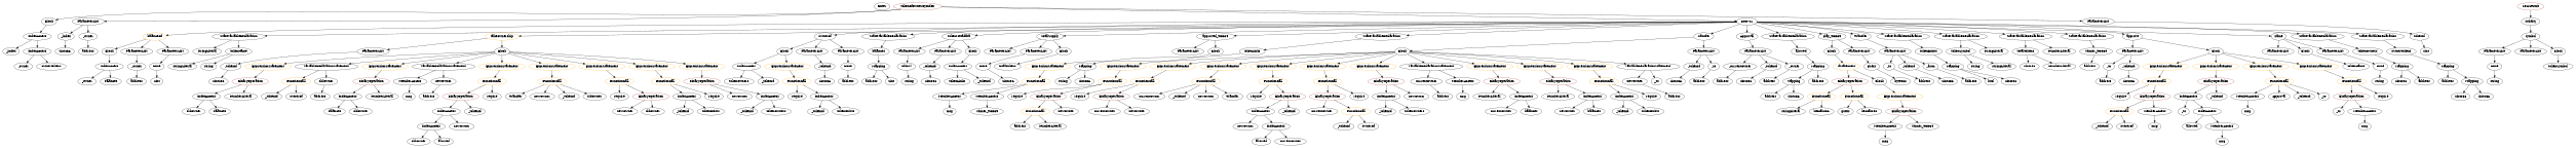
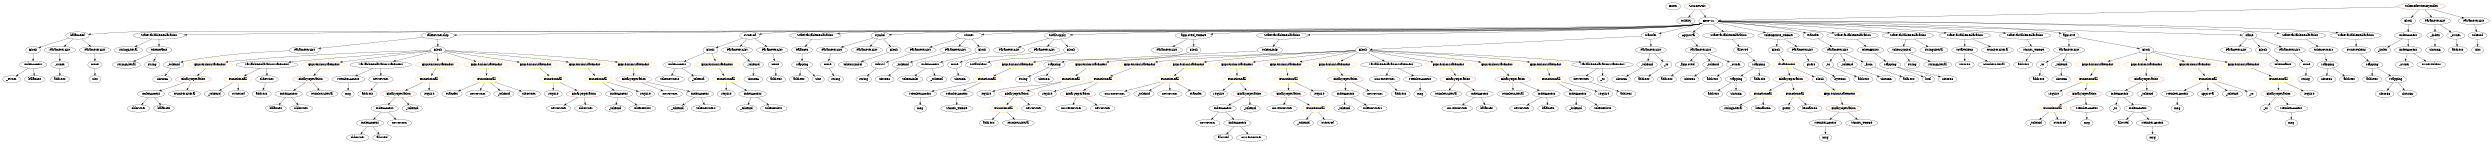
  strict digraph {
    node [color=black]
    Enter [height=0.5 width=0.83628 color=""]
    n2 [height=0.5 label=_to width=0.75]
    n3 [height=0.5 label=address width=1.0996]
    n4 [height=0.5 label=uint256 width=1.0442]
    n5 [height=0.5 label=IndexAccess width=1.6402]
    n6 [height=0.5 label=_index width=0.98875]
    n7 [height=0.5 label=IndexAccess width=1.6402]
    n8 [height=0.5 label=_owner width=1.0719]
    n9 [height=0.5 label=ownerTokens width=1.7095]
    n10 [height=0.5 label=ParameterList width=1.7095]
    n11 [height=0.5 label=ParameterList width=1.7095]
    n12 [height=0.5 label=_tokenId width=1.2244]
    n13 [height=0.5 label=None width=0.85014]
    n14 [height=0.5 label=uint width=0.75]
    n15 [height=0.5 label=tokenSymbol width=1.6679]
    n16 [height=0.5 label=IndexAccess width=1.6402]
    n17 [height=0.5 label=tokenLinks width=1.4323]
    n18 [height=0.5 label=_tokenId width=1.2244]
    n19 [height=0.5 label=_tokenId width=1.2244]
    n20 [height=0.5 label=uint256 width=1.0442]
    n21 [height=0.5 label=ParameterList width=1.7095]
-   n22 [height=0.5 label=_currentOwner width=1.4184]
+   n22 [height=0.5 label=_approved width=1.4184]
    n23 [height=0.5 label=_tokenId width=1.2244]
    n24 [height=0.5 label=_owner width=1.0719]
    n25 [height=0.5 label=address width=1.0996]
    n26 [height=0.5 label=uint256 width=1.0442]
    n27 [height=0.5 label=address width=1.0996]
    n28 [height=0.5 label=currentOwner width=1.7095]
    n29 [color=brown height=0.5 label=BinaryOperation width=1.9867]
    n30 [height=0.5 label=NumberLiteral width=1.765]
    n31 [height=0.5 label=IndexAccess width=1.6402]
    n32 [height=0.5 label=newOwner width=1.4046]
    n33 [height=0.5 label=balances width=1.1828]
-   n34 [color=orange height=0.5 label=balanceOf width=1.3491]
+   n34 [height=0.5 label=balanceOf width=1.3491]
    n35 [height=0.5 label=Block width=0.90558]
    n36 [height=0.5 label=ParameterList width=1.7095]
    n37 [height=0.5 label=ParameterList width=1.7095]
    n38 [height=0.5 label=IndexAccess width=1.6402]
    n39 [height=0.5 label=_owner width=1.0719]
    n40 [height=0.5 label=_owner width=1.0719]
    n41 [height=0.5 label=balances width=1.1828]
    n42 [height=0.5 label=address width=1.0996]
    n43 [color=orange height=0.5 label=ExpressionStatement width=2.458]
    n44 [color=orange height=0.5 label=FunctionCall width=1.6125]
    n45 [height=0.5 label=require width=1.0026]
    n46 [color=brown height=0.5 label=BinaryOperation width=1.9867]
    n47 [color=orange height=0.5 label=FunctionCall width=1.6125]
    n48 [height=0.5 label=newOwner width=1.4046]
    n49 [height=0.5 label=IndexAccess width=1.6402]
    n50 [height=0.5 label=balances width=1.1828]
    n51 [height=0.5 label=oldOwner width=1.3214]
    n52 [height=0.5 label=newOwner width=1.4046]
    n53 [height=0.5 label=address width=1.0996]
    n54 [height=0.5 label=require width=1.0026]
    n55 [height=0.5 label=string width=0.864]
    n56 [height=0.5 label=StateVariableDeclaration width=2.8184]
    n57 [height=0.5 label=stringLiteral width=1.5016]
    n58 [height=0.5 label=tokenName width=1.46]
    n59 [height=0.5 label=stringLiteral width=1.5016]
    n60 [height=0.5 label=string width=0.864]
    n61 [height=0.5 label=address width=1.0996]
    n62 [height=0.5 label=uint256 width=1.0442]
    n63 [color=orange height=0.5 label=ExpressionStatement width=2.458]
    n64 [color=orange height=0.5 label=FunctionCall width=1.6125]
    n65 [height=0.5 label=require width=1.0026]
    n66 [color=brown height=0.5 label=BinaryOperation width=1.9867]
    n67 [height=0.5 label=currentOwner width=1.7095]
    n68 [height=0.5 label=newOwner width=1.4046]
    n69 [height=0.5 label=currentOwner width=1.7095]
    n70 [height=0.5 label=msg width=0.75]
-   n71 [color=orange height=0.5 label=takeOwnership width=1.8343]
+   n71 [height=0.5 label=takeOwnership width=1.8343]
    n72 [height=0.5 label=ParameterList width=1.7095]
    n73 [height=0.5 label=Block width=0.90558]
    n74 [height=0.5 label=_tokenId width=1.2244]
    n75 [color=orange height=0.5 label=ExpressionStatement width=2.458]
    n76 [height=0.5 label=VariableDeclarationStatement width=3.3174]
    n77 [color=orange height=0.5 label=ExpressionStatement width=2.458]
    n78 [height=0.5 label=VariableDeclarationStatement width=3.3174]
    n79 [color=orange height=0.5 label=ExpressionStatement width=2.458]
    n80 [color=orange height=0.5 label=ExpressionStatement width=2.458]
    n81 [color=orange height=0.5 label=ExpressionStatement width=2.458]
    n82 [color=orange height=0.5 label=ExpressionStatement width=2.458]
    n83 [color=orange height=0.5 label=ExpressionStatement width=2.458]
    n84 [height=0.5 label=uint256 width=1.0442]
    n85 [color=brown height=0.5 label=BinaryOperation width=1.9867]
    n86 [color=orange height=0.5 label=FunctionCall width=1.6125]
    n87 [height=0.5 label=oldOwner width=1.3214]
    n88 [color=brown height=0.5 label=BinaryOperation width=1.9867]
    n89 [height=0.5 label=MemberAccess width=1.9174]
    n90 [height=0.5 label=newOwner width=1.4046]
    n91 [color=orange height=0.5 label=FunctionCall width=1.6125]
    n92 [color=orange height=0.5 label=FunctionCall width=1.6125]
    n93 [color=orange height=0.5 label=FunctionCall width=1.6125]
    n94 [color=orange height=0.5 label=FunctionCall width=1.6125]
    n95 [color=brown height=0.5 label=BinaryOperation width=1.9867]
    n96 [height=0.5 label=ownerOf width=1.2105]
    n97 [height=0.5 label=Block width=0.90558]
    n98 [height=0.5 label=ParameterList width=1.7095]
    n99 [height=0.5 label=ParameterList width=1.7095]
    n100 [height=0.5 label=IndexAccess width=1.6402]
    n101 [color=orange height=0.5 label=ExpressionStatement width=2.458]
    n102 [height=0.5 label=_tokenId width=1.2244]
    n103 [height=0.5 label=None width=0.85014]
    n104 [height=0.5 label=tokenOwners width=1.6679]
    n105 [height=0.5 label=_tokenId width=1.2244]
    n106 [color=orange height=0.5 label=FunctionCall width=1.6125]
    n107 [height=0.5 label=uint256 width=1.0442]
    n108 [height=0.5 label=address width=1.0996]
    n109 [color=brown height=0.5 label=BinaryOperation width=1.9867]
    n110 [height=0.5 label=IndexAccess width=1.6402]
    n111 [height=0.5 label=newOwner width=1.4046]
    n112 [height=0.5 label=_tokenId width=1.2244]
    n113 [height=0.5 label=tokenOwners width=1.6679]
    n114 [height=0.5 label=address width=1.0996]
    n115 [height=0.5 label=address width=1.0996]
    n116 [height=0.5 label=MemberAccess width=1.9174]
    n117 [height=0.5 label=msg width=0.75]
    n118 [height=0.5 label=IndexAccess width=1.6402]
    n119 [height=0.5 label=oldOwner width=1.3214]
    n120 [height=0.5 label=allowed width=1.0858]
    n121 [height=0.5 label=_to width=0.75]
    n122 [color=brown height=0.5 label=BinaryOperation width=1.9867]
    n123 [height=0.5 label=IndexAccess width=1.6402]
    n124 [height=0.5 label=_tokenId width=1.2244]
    n125 [height=0.5 label=newOwner width=1.4046]
    n126 [height=0.5 label=_tokenId width=1.2244]
    n127 [height=0.5 label=currentOwner width=1.7095]
    n128 [height=0.5 label=StateVariableDeclaration width=2.8184]
    n129 [height=0.5 label=balances width=1.1828]
    n130 [height=0.5 label=Mapping width=1.2105]
    n131 [height=0.5 label=uint width=0.75]
    n132 [height=0.5 label=guess width=0.87786]
    n133 [height=0.5 label=stringLiteral width=1.5016]
    n134 [height=0.5 label=newOwner width=1.4046]
    n135 [height=0.5 label=bytes32 width=1.0996]
    n136 [color=orange height=0.5 label=ExpressionStatement width=2.458]
    n137 [color=orange height=0.5 label=FunctionCall width=1.6125]
    n138 [height=0.5 label=_tokenId width=1.2244]
    n139 [height=0.5 label=newOwner width=1.4046]
    n140 [height=0.5 label=Transfer width=1.1689]
    n141 [height=0.5 label=Approval width=1.266]
    n142 [height=0.5 label=address width=1.0996]
    n143 [height=0.5 label=require width=1.0026]
    n144 [height=0.5 label=IndexAccess width=1.6402]
    n145 [height=0.5 label=string width=0.864]
    n146 [height=0.5 label=ownerOf width=1.2105]
    n147 [height=0.5 label=address width=1.0996]
    n148 [height=0.5 label=symbol width=1.0581]
    n149 [height=0.5 label=ParameterList width=1.7095]
    n150 [height=0.5 label=ParameterList width=1.7095]
    n151 [height=0.5 label=Block width=0.90558]
    n152 [height=0.5 label=None width=0.85014]
    n153 [height=0.5 label=string width=0.864]
    n154 [height=0.5 label=Mapping width=1.2105]
    n155 [height=0.5 label=Mapping width=1.2105]
    n156 [height=0.5 label=uint256 width=1.0442]
    n157 [height=0.5 label=tokenExists width=1.4877]
    n158 [height=0.5 label=Mapping width=1.2105]
    n159 [height=0.5 label=bool width=0.76697]
    n160 [height=0.5 label=uint256 width=1.0442]
    n161 [height=0.5 label=IndexAccess width=1.6402]
    n162 [height=0.5 label=require width=1.0026]
    n163 [height=0.5 label=_tokenId width=1.2244]
    n164 [height=0.5 label=tokenExists width=1.4877]
    n165 [height=0.5 label=tokenId width=1.0858]
    n166 [height=0.5 label=uint width=0.75]
-   n167 [height=0.5 label=tokenMetadata width=1.8065]
+   n167 [height=0.5 label=winner width=1.8065]
    n168 [height=0.5 label=ParameterList width=1.7095]
    n169 [height=0.5 label=ParameterList width=1.7095]
    n170 [height=0.5 label=Block width=0.90558]
    n171 [height=0.5 label=infoUrl width=1.0165]
    n172 [height=0.5 label=_tokenId width=1.2244]
    n173 [height=0.5 label=string width=0.864]
    n174 [height=0.5 label=winner_TOD39 width=1.9036]
    n175 [height=0.5 label=address width=1.0996]
    n176 [height=0.5 label=allowed width=1.0858]
    n177 [height=0.5 label=ownerOf width=1.2105]
    n178 [height=0.5 label=_tokenId width=1.2244]
    n179 [height=0.5 label=Transfer width=1.1689]
    n180 [height=0.5 label=newOwner width=1.4046]
    n181 [height=0.5 label=_tokenId width=1.2244]
    n182 [height=0.5 label=oldOwner width=1.3214]
    n183 [height=0.5 label=require width=1.0026]
    n184 [color=brown height=0.5 label=BinaryOperation width=1.9867]
    n185 [height=0.5 label=newOwner width=1.4046]
    n186 [height=0.5 label=oldOwner width=1.3214]
    n187 [color=brown height=0.5 label=BinaryOperation width=1.9867]
    n188 [color=orange height=0.5 label=FunctionCall width=1.6125]
    n189 [color=orange height=0.5 label=FunctionCall width=1.6125]
    n190 [height=0.5 label=stringLiteral width=1.5016]
    n191 [height=0.5 label=keccak256 width=1.3907]
    n192 [height=0.5 label=keccak256 width=1.3907]
    n193 [height=0.5 label=_to width=0.75]
    n194 [height=0.5 label=_tokenId width=1.2244]
    n195 [height=0.5 label=Block width=0.90558]
    n196 [height=0.5 label=_tokenId width=1.2244]
    n197 [color=orange height=0.5 label=ExpressionStatement width=2.458]
    n198 [color=orange height=0.5 label=FunctionCall width=1.6125]
    n199 [color=brown height=0.5 label=BinaryOperation width=1.9867]
    n200 [height=0.5 label=IndexAccess width=1.6402]
    n201 [height=0.5 label=_tokenId width=1.2244]
    n202 [height=0.5 label=MemberAccess width=1.9174]
    n203 [height=0.5 label=msg width=0.75]
    n204 [height=0.5 label=string width=0.864]
    n205 [height=0.5 label=msg width=0.75]
    n206 [height=0.5 label=IndexAccess width=1.6402]
    n207 [height=0.5 label=NumberLiteral width=1.765]
    n208 [height=0.5 label=oldOwner width=1.3214]
    n209 [height=0.5 label=balances width=1.1828]
    n210 [color=orange height=0.5 label=ExpressionStatement width=2.458]
    n211 [color=orange height=0.5 label=FunctionCall width=1.6125]
    n212 [color=brown height=0.5 label=BinaryOperation width=1.9867]
    n213 [height=0.5 label=require width=1.0026]
    n214 [color=orange height=0.5 label=FunctionCall width=1.6125]
    n215 [color=orange height=0.5 label=ExpressionStatement width=2.458]
    n216 [color=orange height=0.5 label=FunctionCall width=1.6125]
    n217 [height=0.5 label=require width=1.0026]
    n218 [color=brown height=0.5 label=BinaryOperation width=1.9867]
    n219 [color=orange height=0.5 label=FunctionCall width=1.6125]
    n220 [height=0.5 label=MemberAccess width=1.9174]
    n221 [color=orange height=0.5 label=ExpressionStatement width=2.458]
    n222 [color=brown height=0.5 label=BinaryOperation width=1.9867]
    n223 [height=0.5 label=IndexAccess width=1.6402]
    n224 [height=0.5 label=_tokenId width=1.2244]
    n225 [height=0.5 label=IndexAccess width=1.6402]
    n226 [color=orange height=0.5 label=ExpressionStatement width=2.458]
    n227 [color=orange height=0.5 label=FunctionCall width=1.6125]
    n228 [height=0.5 label=_tokenId width=1.2244]
    n229 [height=0.5 label=_to width=0.75]
    n230 [height=0.5 label=MemberAccess width=1.9174]
    n231 [height=0.5 label=msg width=0.75]
    n232 [height=0.5 label=uint256 width=1.0442]
    n233 [color=orange height=0.5 label=FunctionCall width=1.6125]
    n234 [color=brown height=0.5 label=BinaryOperation width=1.9867]
    n235 [height=0.5 label=require width=1.0026]
    n236 [height=0.5 label=Block width=0.90558]
    n237 [color=orange height=0.5 label=IfStatement width=1.4739]
    n238 [height=0.5 label=Block width=0.90558]
    n239 [color=orange height=0.5 label=ExpressionStatement width=2.458]
    n240 [height=0.5 label=ownerOf width=1.2105]
    n241 [height=0.5 label=IndexAccess width=1.6402]
    n242 [height=0.5 label=currentOwner width=1.7095]
    n243 [color=orange height=0.5 label=FunctionCall width=1.6125]
    n244 [height=0.5 label=MemberAccess width=1.9174]
    n245 [height=0.5 label=winner_TOD39 width=1.9036]
    n246 [height=0.5 label=Mapping width=1.2105]
    n247 [height=0.5 label=uint256 width=1.0442]
    n248 [height=0.5 label=msg width=0.75]
    n249 [height=0.5 label=totalSupply width=1.4739]
    n250 [height=0.5 label=ParameterList width=1.7095]
    n251 [height=0.5 label=Block width=0.90558]
    n252 [height=0.5 label=None width=0.85014]
    n253 [height=0.5 label=totalTokens width=1.5155]
    n254 [height=0.5 label=uint256 width=1.0442]
    n255 [height=0.5 label=approved_TOD39 width=2.3333]
    n256 [height=0.5 label=Block width=0.90558]
    n257 [color=orange height=0.5 label=ExpressionStatement width=2.458]
    n258 [height=0.5 label=StateVariableDeclaration width=2.8184]
    n259 [height=0.5 label=tokenLinks width=1.4323]
    n260 [height=0.5 label=Mapping width=1.2105]
    n261 [height=0.5 label=uint256 width=1.0442]
    n262 [height=0.5 label=ParameterList width=1.7095]
    n263 [height=0.5 label=address width=1.0996]
    n264 [height=0.5 label=Block width=0.90558]
    n265 [color=orange height=0.5 label=ExpressionStatement width=2.458]
    n266 [height=0.5 label=VariableDeclarationStatement width=3.3174]
    n267 [color=orange height=0.5 label=ExpressionStatement width=2.458]
    n268 [color=orange height=0.5 label=ExpressionStatement width=2.458]
    n269 [color=orange height=0.5 label=ExpressionStatement width=2.458]
    n270 [height=0.5 label=VariableDeclarationStatement width=3.3174]
    n271 [height=0.5 label=currentOwner width=1.7095]
    n272 [height=0.5 label=MemberAccess width=1.9174]
    n273 [color=brown height=0.5 label=BinaryOperation width=1.9867]
    n274 [color=orange height=0.5 label=FunctionCall width=1.6125]
    n275 [height=0.5 label=_to width=0.75]
    n276 [height=0.5 label=address width=1.0996]
    n277 [height=0.5 label=msg width=0.75]
    n278 [height=0.5 label=NumberLiteral width=1.765]
    n279 [height=0.5 label=IndexAccess width=1.6402]
    n280 [height=0.5 label=IndexAccess width=1.6402]
    n281 [height=0.5 label=require width=1.0026]
    n282 [height=0.5 label=Mapping width=1.2105]
    n283 [height=0.5 label=address width=1.0996]
    n284 [height=0.5 label=transfer width=1.0719]
    n285 [height=0.5 label=ParameterList width=1.7095]
    n286 [height=0.5 label=_to width=0.75]
    n287 [height=0.5 label=_to width=0.75]
    n288 [height=0.5 label=address width=1.0996]
    n289 [height=0.5 label=NumberLiteral width=1.765]
    n290 [height=0.5 label=tokenExists width=1.4877]
    n291 [height=0.5 label=Approval width=1.266]
    n292 [height=0.5 label=allowed width=1.0858]
    n293 [height=0.5 label=Block width=0.90558]
    n294 [height=0.5 label=tokenName width=1.46]
    n295 [height=0.5 label=ParameterList width=1.7095]
    n296 [height=0.5 label=_tokenId width=1.2244]
    n297 [height=0.5 label=uint256 width=1.0442]
    n298 [height=0.5 label=MemberAccess width=1.9174]
    n299 [height=0.5 label=msg width=0.75]
    n300 [height=0.5 label=tokenExists width=1.4877]
    n301 [height=0.5 label=MemberAccess width=1.9174]
    n302 [height=0.5 label=require width=1.0026]
    n303 [height=0.5 label=uint256 width=1.0442]
    n304 [height=0.5 label=balances width=1.1828]
    n305 [height=0.5 label=StateVariableDeclaration width=2.8184]
    n306 [height=0.5 label=allowed width=1.0858]
    n307 [height=0.5 label=winner_TOD39 width=1.9036]
    n308 [height=0.5 label=tokenOwners width=1.6679]
    n309 [height=0.5 label=Mapping width=1.2105]
    n310 [height=0.5 label=address width=1.0996]
    n311 [height=0.5 label=solidity width=1.0442]
    n312 [height=0.5 label=ownerTokens width=1.7095]
    n313 [height=0.5 label=address width=1.0996]
    n314 [color=brown height=0.5 label=BinaryOperation width=1.9867]
    n315 [height=0.5 label=ParameterList width=1.7095]
    n316 [height=0.5 label=None width=0.85014]
    n317 [height=0.5 label=tokenSymbol width=1.6679]
-   n318 [height=0.5 label=play_TOD39 width=1.6541]
+   n318 [height=0.5 label=tokenExists_TOD39 width=1.6541]
    n319 [height=0.5 label=ParameterList width=1.7095]
    n320 [height=0.5 label=guess width=0.87786]
    n321 [height=0.5 label=_index width=0.98875]
    n322 [height=0.5 label=uint256 width=1.0442]
    n323 [height=0.5 label=ParameterList width=1.7095]
    n324 [height=0.5 label=_owner width=1.0719]
    n325 [height=0.5 label=address width=1.0996]
    n326 [height=0.5 label=newOwner width=1.4046]
    n327 [height=0.5 label=IndexAccess width=1.6402]
    n328 [height=0.5 label=totalTokens width=1.5155]
    n329 [height=0.5 label=NumberLiteral width=1.765]
    n330 [height=0.5 label=Transfer width=1.1689]
    n331 [height=0.5 label=ParameterList width=1.7095]
    n332 [height=0.5 label=_tokenId width=1.2244]
    n333 [height=0.5 label=_from width=0.93331]
    n334 [height=0.5 label=uint256 width=1.0442]
    n335 [color=orange height=0.5 label=ExpressionStatement width=2.458]
    n336 [height=0.5 label=_tokenId width=1.2244]
    n337 [height=0.5 label=tokenOwners width=1.6679]
    n338 [height=0.5 label=StateVariableDeclaration width=2.8184]
    n339 [height=0.5 label=address width=1.0996]
    n340 [height=0.5 label=NumberLiteral width=1.765]
    n341 [height=0.5 label=Block width=0.90558]
    n342 [height=0.5 label=StateVariableDeclaration width=2.8184]
    n343 [height=0.5 label=stringLiteral width=1.5016]
    n344 [height=0.5 label=StateVariableDeclaration width=2.8184]
    n345 [height=0.5 label=NumberLiteral width=1.765]
    n346 [height=0.5 label=StateVariableDeclaration width=2.8184]
    n347 [height=0.5 label=approve width=1.1412]
    n348 [height=0.5 label=name width=0.83628]
    n349 [height=0.5 label=StateVariableDeclaration width=2.8184]
    n350 [color=brown height=0.5 label=SourceUnit width=1.46]
    n351 [height=0.5 label=ERC721 width=1.1828]
    n352 [height=0.5 label=StateVariableDeclaration width=2.8184]
    n353 [color=brown height=0.5 label=tokenOfOwnerByIndex width=2.7075]
    n354 [height=0.5 label=ParameterList width=1.7095]
    n2 -> n3
    n5 -> n6
    n5 -> n7
    n7 -> n8
    n7 -> n9
    n13 -> n14
    n16 -> n17
    n16 -> n18
    n19 -> n20
    n21 -> n22
    n21 -> n23
    n21 -> n24
    n22 -> n25
    n23 -> n26
    n24 -> n27
    n29 -> n30
    n29 -> n31
    n31 -> n32
    n31 -> n33
    n34 -> n35
    n34 -> n36
    n34 -> n37
    n35 -> n38
    n36 -> n39
    n37 -> n13
    n38 -> n40
    n38 -> n41
    n39 -> n42
    n43 -> n44
    n44 -> n45
    n44 -> n46
    n46 -> n47
    n46 -> n48
    n47 -> n339
    n47 -> n340
    n49 -> n50
    n49 -> n51
    n52 -> n53
    n56 -> n57
    n56 -> n58
    n58 -> n59
    n58 -> n60
    n63 -> n64
    n64 -> n65
    n64 -> n66
    n66 -> n67
    n66 -> n68
    n71 -> n72
    n71 -> n73
    n72 -> n74
    n73 -> n75
    n73 -> n76
    n73 -> n77
    n73 -> n78
    n73 -> n79
    n73 -> n80
    n73 -> n81
    n73 -> n82
    n73 -> n83
    n74 -> n84
    n75 -> n85
    n76 -> n86
    n76 -> n87
    n77 -> n88
    n78 -> n89
    n78 -> n90
    n79 -> n91
    n80 -> n92
    n81 -> n93
    n82 -> n94
    n83 -> n95
    n85 -> n206
    n85 -> n207
    n86 -> n196
    n86 -> n240
    n87 -> n61
    n88 -> n49
    n88 -> n289
    n89 -> n205
    n90 -> n115
    n91 -> n122
    n91 -> n302
    n92 -> n179
    n92 -> n180
    n92 -> n181
    n92 -> n182
    n93 -> n183
    n93 -> n184
    n94 -> n161
    n94 -> n162
    n95 -> n326
    n95 -> n327
    n96 -> n97
    n96 -> n98
    n96 -> n99
    n97 -> n100
    n97 -> n101
    n98 -> n102
    n99 -> n103
    n100 -> n104
    n100 -> n105
    n101 -> n106
    n102 -> n107
    n103 -> n108
    n106 -> n143
    n106 -> n144
    n109 -> n110
    n109 -> n111
    n110 -> n112
    n110 -> n113
    n116 -> n117
    n118 -> n119
    n118 -> n120
    n122 -> n123
    n122 -> n124
    n123 -> n118
    n123 -> n125
    n128 -> n129
    n129 -> n130
    n130 -> n114
    n130 -> n131
    n136 -> n137
    n137 -> n28
    n137 -> n138
    n137 -> n139
    n137 -> n140
    n144 -> n178
    n144 -> n290
    n148 -> n149
    n148 -> n150
    n148 -> n151
    n149 -> n152
    n151 -> n15
    n152 -> n153
    n154 -> n142
    n154 -> n155
    n155 -> n4
    n155 -> n156
    n157 -> n158
    n158 -> n159
    n158 -> n160
    n161 -> n163
    n161 -> n164
    n165 -> n166
    n167 -> n168
    n167 -> n169
    n167 -> n170
    n168 -> n171
    n169 -> n172
    n170 -> n16
    n171 -> n173
    n172 -> n62
    n174 -> n175
    n184 -> n185
    n184 -> n186
    n187 -> n188
    n187 -> n189
    n188 -> n190
    n188 -> n191
    n189 -> n132
    n189 -> n192
    n195 -> n5
    n197 -> n198
    n198 -> n54
    n198 -> n199
    n199 -> n200
    n199 -> n201
    n200 -> n134
    n200 -> n241
    n202 -> n203
    n206 -> n208
    n206 -> n209
    n210 -> n211
    n211 -> n212
    n211 -> n213
    n212 -> n127
    n212 -> n214
    n214 -> n126
    n214 -> n177
    n215 -> n216
    n216 -> n217
    n216 -> n218
    n218 -> n219
    n218 -> n220
    n219 -> n12
    n219 -> n146
    n220 -> n248
    n221 -> n222
    n222 -> n223
    n222 -> n224
    n223 -> n121
    n223 -> n225
    n225 -> n292
    n225 -> n301
    n226 -> n227
    n227 -> n116
    n227 -> n141
    n227 -> n228
    n227 -> n229
    n230 -> n231
    n233 -> n234
    n233 -> n235
    n234 -> n193
    n234 -> n202
    n236 -> n237
    n237 -> n187
    n237 -> n238
    n238 -> n239
    n239 -> n314
    n241 -> n176
    n241 -> n242
    n243 -> n230
    n243 -> n244
    n244 -> n245
    n246 -> n147
    n246 -> n247
    n249 -> n11
    n249 -> n250
    n249 -> n251
    n250 -> n252
    n251 -> n253
    n252 -> n254
    n255 -> n10
    n255 -> n256
    n256 -> n257
    n257 -> n243
    n258 -> n259
    n259 -> n260
    n260 -> n204
    n260 -> n261
    n264 -> n43
    n264 -> n63
    n264 -> n136
    n264 -> n197
    n264 -> n210
    n264 -> n265
    n264 -> n266
    n264 -> n267
    n264 -> n268
    n264 -> n269
    n264 -> n270
    n265 -> n109
    n266 -> n271
    n266 -> n272
    n267 -> n273
    n268 -> n29
    n269 -> n274
    n270 -> n52
    n270 -> n275
    n271 -> n276
    n272 -> n277
    n273 -> n278
    n273 -> n279
    n274 -> n280
    n274 -> n281
    n279 -> n69
    n279 -> n304
    n280 -> n194
    n280 -> n300
    n282 -> n246
    n282 -> n283
    n284 -> n264
    n284 -> n285
    n285 -> n19
    n285 -> n286
    n286 -> n263
    n287 -> n288
    n291 -> n21
    n293 -> n294
    n295 -> n287
    n295 -> n296
    n296 -> n232
    n298 -> n299
    n301 -> n70
    n305 -> n306
    n306 -> n282
    n308 -> n309
    n309 -> n303
    n309 -> n310
    n312 -> n154
    n314 -> n298
    n314 -> n307
    n315 -> n316
    n316 -> n145
    n317 -> n55
    n317 -> n133
    n318 -> n236
    n318 -> n319
    n319 -> n320
    n320 -> n135
    n321 -> n322
    n323 -> n321
    n323 -> n324
    n324 -> n325
    n327 -> n336
    n327 -> n337
    n328 -> n297
    n328 -> n329
    n330 -> n331
    n331 -> n2
    n331 -> n332
    n331 -> n333
    n332 -> n334
    n333 -> n313
    n335 -> n233
    n338 -> n157
    n341 -> n215
    n341 -> n221
    n341 -> n226
    n341 -> n335
    n342 -> n317
    n342 -> n343
    n344 -> n328
    n344 -> n345
    n346 -> n174
    n347 -> n295
    n347 -> n341
    n348 -> n262
    n348 -> n293
    n348 -> n315
    n349 -> n308
    n350 -> n311
+   n350 -> n351
    n351 -> n34
    n351 -> n56
    n351 -> n71
    n351 -> n96
    n351 -> n128
-   n311 -> n148
+   n351 -> n148
    n351 -> n167
    n351 -> n249
    n351 -> n255
    n351 -> n258
    n351 -> n284
    n351 -> n291
    n351 -> n305
    n351 -> n318
    n351 -> n330
    n351 -> n338
    n351 -> n342
    n351 -> n344
    n351 -> n346
    n351 -> n347
    n351 -> n348
    n351 -> n349
    n351 -> n352
    n352 -> n312
    n353 -> n195
    n353 -> n323
    n353 -> n351
    n353 -> n354
    n354 -> n165
  }
